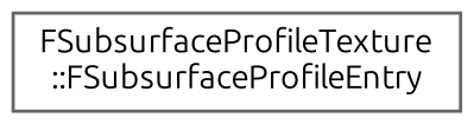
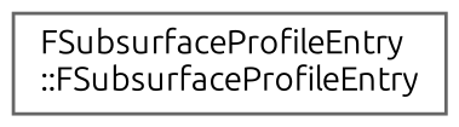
  digraph {
    rankdir=LR
    fontname=Ubuntu
-   n1 [color=grey40 fillcolor=white fontname=Ubuntu fontsize=10 height=0.2 label="FSubsurfaceProfileTexture\l::FSubsurfaceProfileEntry" shape=box style=filled width=0.4]
+   n1 [color=grey40 fillcolor=white fontname=Ubuntu fontsize=10 height=0.2 label="FSubsurfaceProfileEntry\l::FSubsurfaceProfileEntry" shape=box style=filled width=0.4]
  }
